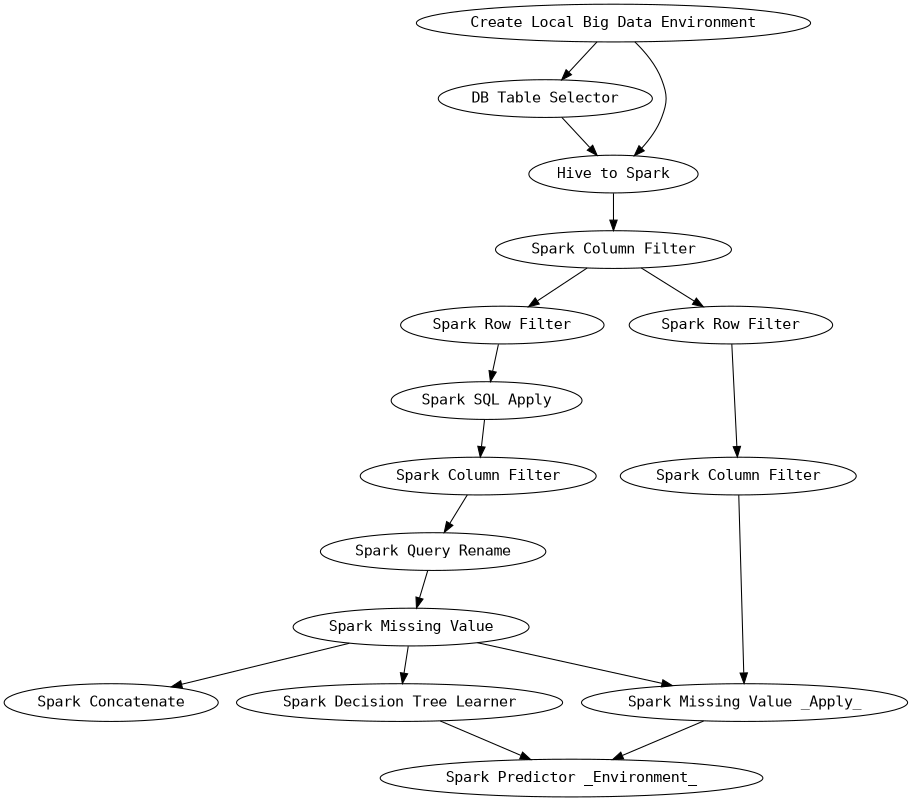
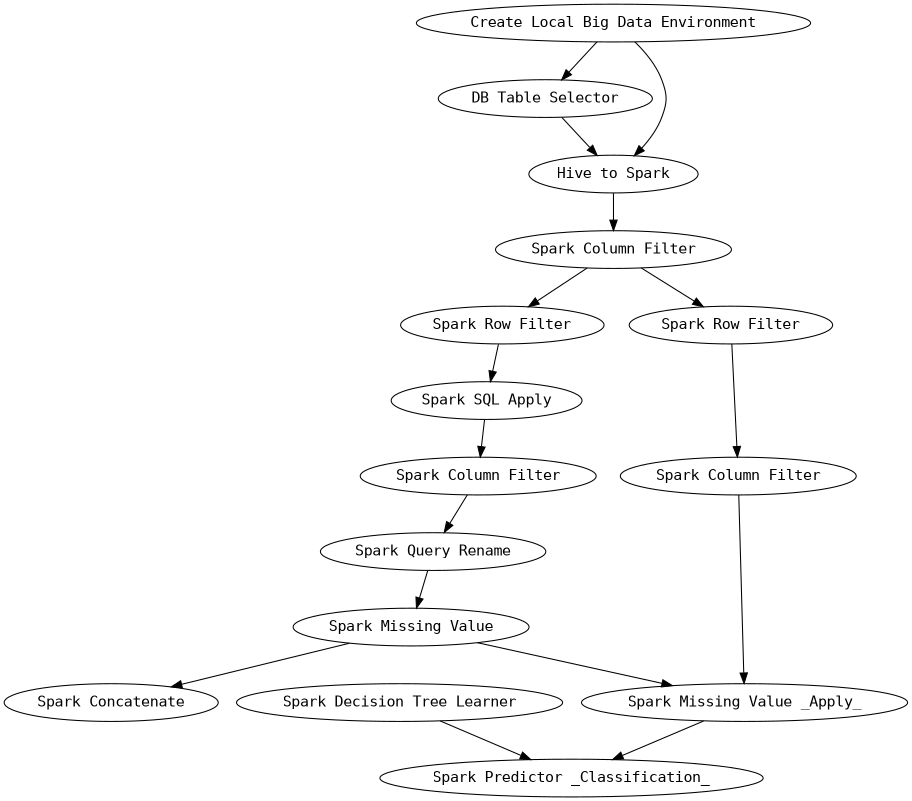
  digraph {
    fontname="DejaVu Sans Mono"
    rankdir=TB
    node [fontname="DejaVu Sans Mono"]
    edge [fontname="DejaVu Sans Mono"]
    n1 [label="Spark Concatenate"]
    n2 [label="Create Local Big Data Environment"]
    n3 [label="DB Table Selector"]
    n4 [label="Hive to Spark"]
    n5 [label="Spark Column Filter"]
    n6 [label="Spark Missing Value"]
    n7 [label="Spark Missing Value _Apply_"]
    n8 [label="Spark Decision Tree Learner"]
-   n9 [label="Spark Predictor _Environment_"]
+   n9 [label="Spark Predictor _Classification_"]
    n10 [label="Spark SQL Apply"]
    n11 [label="Spark Column Filter"]
    n12 [label="Spark Query Rename"]
    n13 [label="Spark Row Filter"]
    n14 [label="Spark Row Filter"]
    n15 [label="Spark Column Filter"]
    n2 -> n3
    n2 -> n4
    n3 -> n4
    n4 -> n5
    n5 -> n13
    n5 -> n14
    n6 -> n1
    n6 -> n7
-   n6 -> n8
    n7 -> n9
    n8 -> n9
    n10 -> n11
    n11 -> n12
    n12 -> n6
    n13 -> n10
    n14 -> n15
    n15 -> n7
  }
